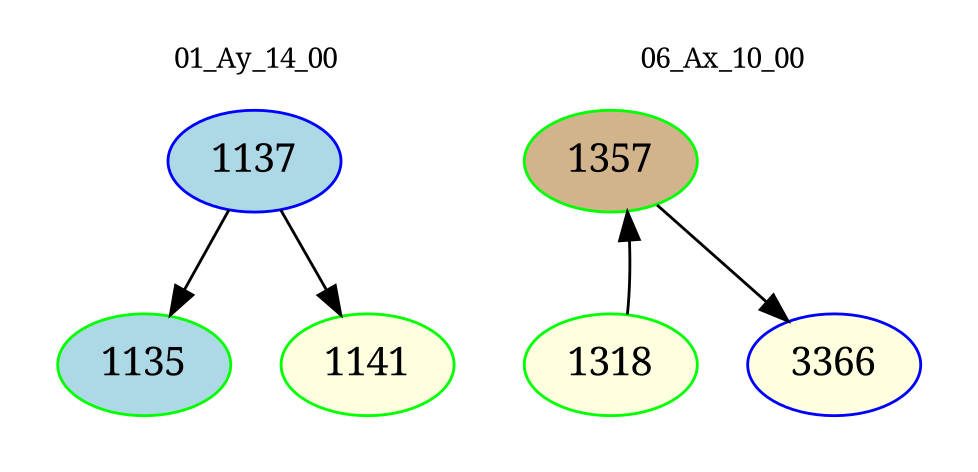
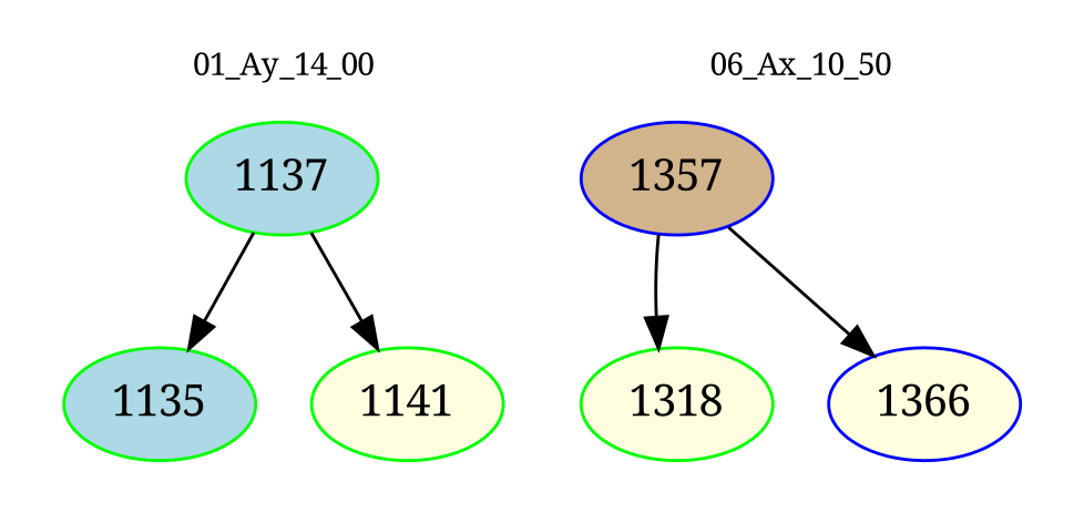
  digraph {
    fontname="Noto Serif"
    node [color=blue fillcolor=lightyellow fontname="Noto Serif" style=filled]
    edge [color=black fontname="Noto Serif"]
-   n1 [fillcolor=lightblue label=1137]
+   n1 [color=green fillcolor=lightblue label=1137]
    n2 [color=green fillcolor=lightblue label=1135]
    n3 [color=green label=1141]
-   n4 [color=green fillcolor=tan label=1357]
+   n4 [fillcolor=tan label=1357]
    n5 [color=green label=1318]
-   n6 [label=3366]
+   n6 [label=1366]
    subgraph cluster_1 {
      color=white
      fontsize=10
      label="01_Ay_14_00"
      n1
      n2
      n3
    }
    subgraph cluster_2 {
      color=white
      fontsize=10
-     label="06_Ax_10_00"
+     label="06_Ax_10_50"
      n4
      n5
      n6
    }
    n1 -> n2
    n1 -> n3
-   n5 -> n4
+   n4 -> n5
    n4 -> n6
  }
